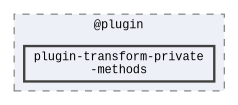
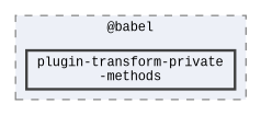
  digraph {
    compound=true
    fontname="Liberation Mono"
    n1 [color=grey25 fillcolor="#edf0f7" fontname="Liberation Mono" fontsize=10 height=0.2 label="plugin-transform-private\l-methods" shape=box style="filled,bold" width=0.4]
    subgraph cluster_1 {
      bgcolor="#edf0f7"
      fontsize=10
-     label="@plugin"
+     label="@babel"
      pencolor=grey50
      style="filled,dashed"
      n1
    }
  }
